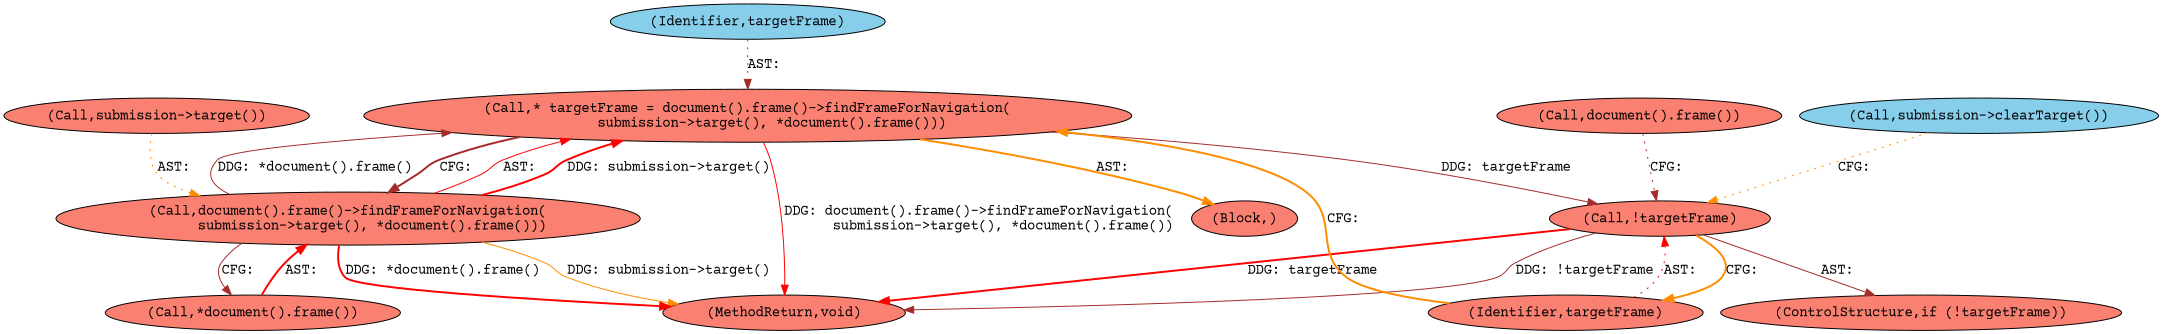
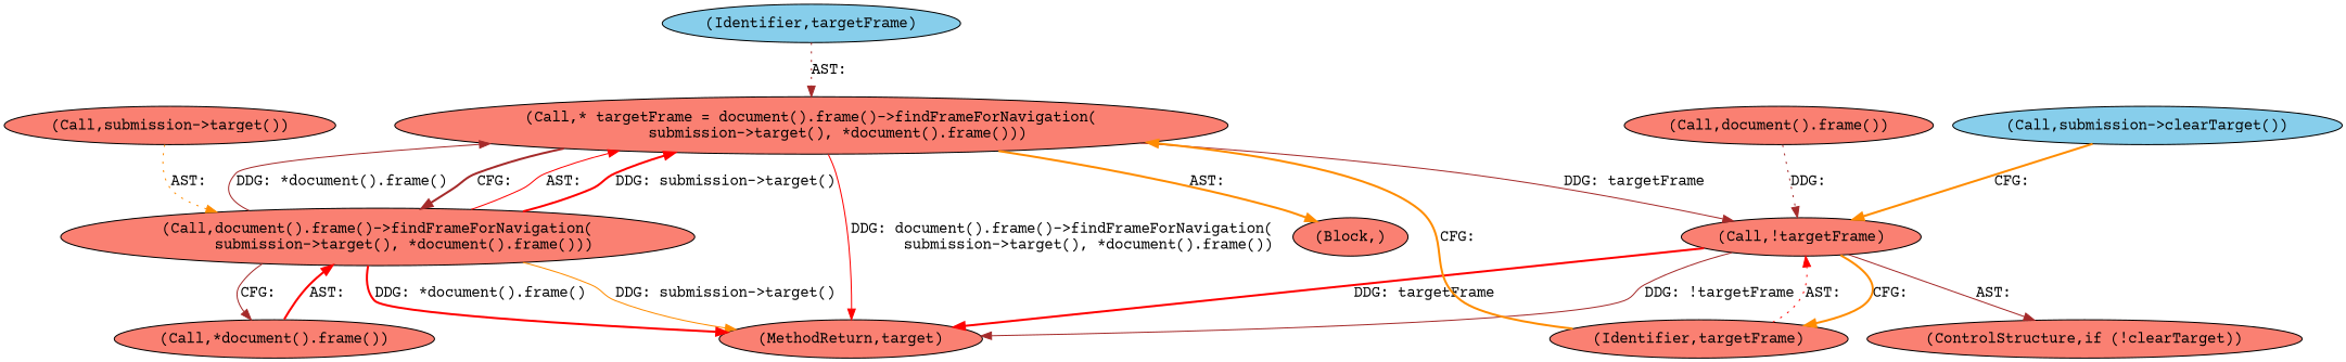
  digraph {
    fontname="Courier Prime"
    node [fillcolor=salmon fontname="Courier Prime" style=filled]
    edge [color=brown fontname="Courier Prime" style=bold]
    n1 [label="(Call,* targetFrame = document().frame()->findFrameForNavigation(\n      submission->target(), *document().frame()))"]
    n2 [label="(Call,document().frame()->findFrameForNavigation(\n      submission->target(), *document().frame()))"]
    n3 [label="(Call,!targetFrame)"]
    n4 [label="(Block,)"]
-   n5 [label="(MethodReturn,void)"]
+   n5 [label="(MethodReturn,target)"]
    n6 [label="(Call,*document().frame())"]
    n7 [label="(Identifier,targetFrame)"]
-   n8 [label="(ControlStructure,if (!targetFrame))"]
+   n8 [label="(ControlStructure,if (!clearTarget))"]
    n9 [label="(Call,document().frame())"]
    n10 [fillcolor=skyblue label="(Call,submission->clearTarget())"]
    n11 [fillcolor=skyblue label="(Identifier,targetFrame)"]
    n12 [label="(Call,submission->target())"]
    n1 -> n2 [label="CFG: "]
    n1 -> n3 [label="DDG: targetFrame" style=solid]
    n1 -> n4 [color=darkorange label="AST: "]
    n1 -> n5 [color=red label="DDG: document().frame()->findFrameForNavigation(\n      submission->target(), *document().frame())" style=solid]
    n2 -> n1 [color=red label="AST: " style=solid]
    n2 -> n1 [color=red label="DDG: submission->target()"]
    n2 -> n1 [label="DDG: *document().frame()" style=solid]
    n2 -> n5 [color=darkorange label="DDG: submission->target()" style=solid]
    n2 -> n5 [color=red label="DDG: *document().frame()"]
    n2 -> n6 [label="CFG: " style=solid]
    n3 -> n5 [label="DDG: !targetFrame" style=solid]
    n3 -> n5 [color=red label="DDG: targetFrame"]
    n3 -> n7 [color=darkorange label="CFG: "]
    n3 -> n8 [label="AST: " style=solid]
    n6 -> n2 [color=red label="AST: "]
    n7 -> n1 [color=darkorange label="CFG: "]
    n7 -> n3 [color=red label="AST: " style=dotted]
-   n9 -> n3 [label="CFG: " style=dotted]
-   n10 -> n3 [color=darkorange label="CFG: " style=dotted]
+   n9 -> n3 [label="DDG: " style=dotted]
+   n10 -> n3 [color=darkorange label="CFG: "]
    n11 -> n1 [label="AST: " style=dotted]
    n12 -> n2 [color=darkorange label="AST: " style=dotted]
  }
